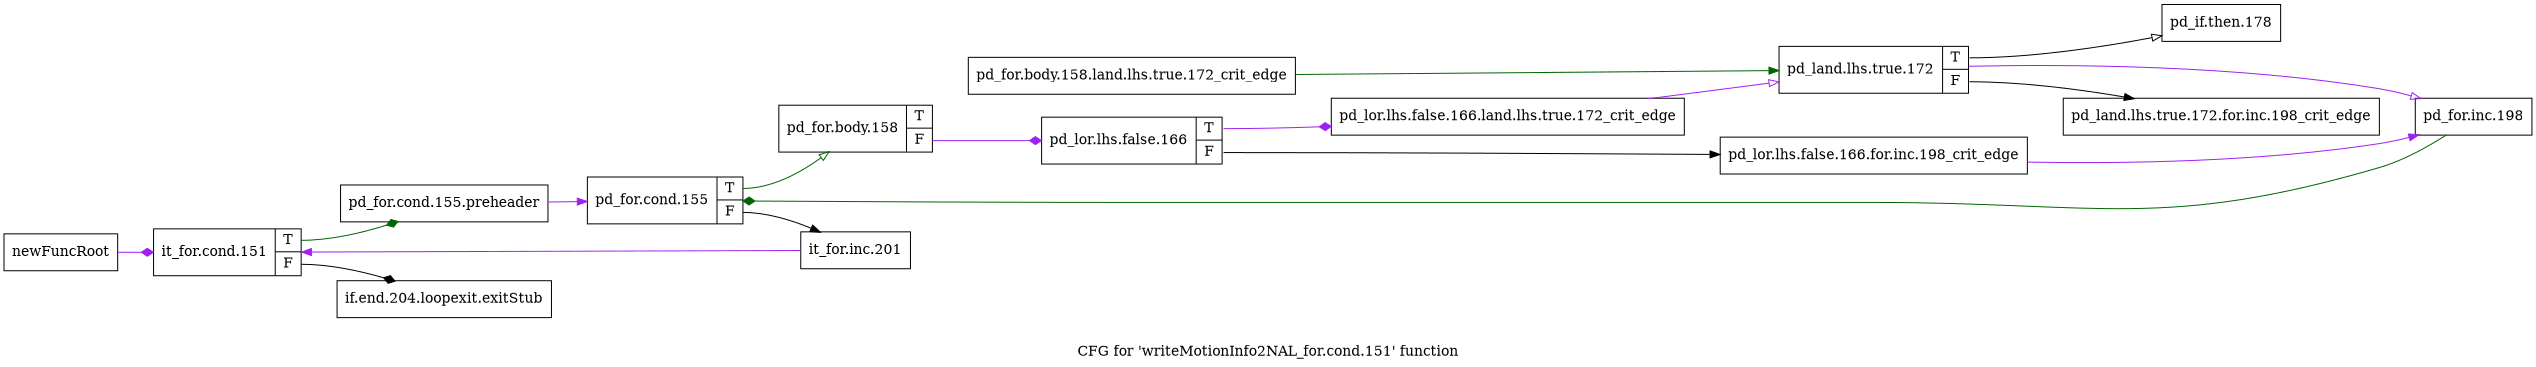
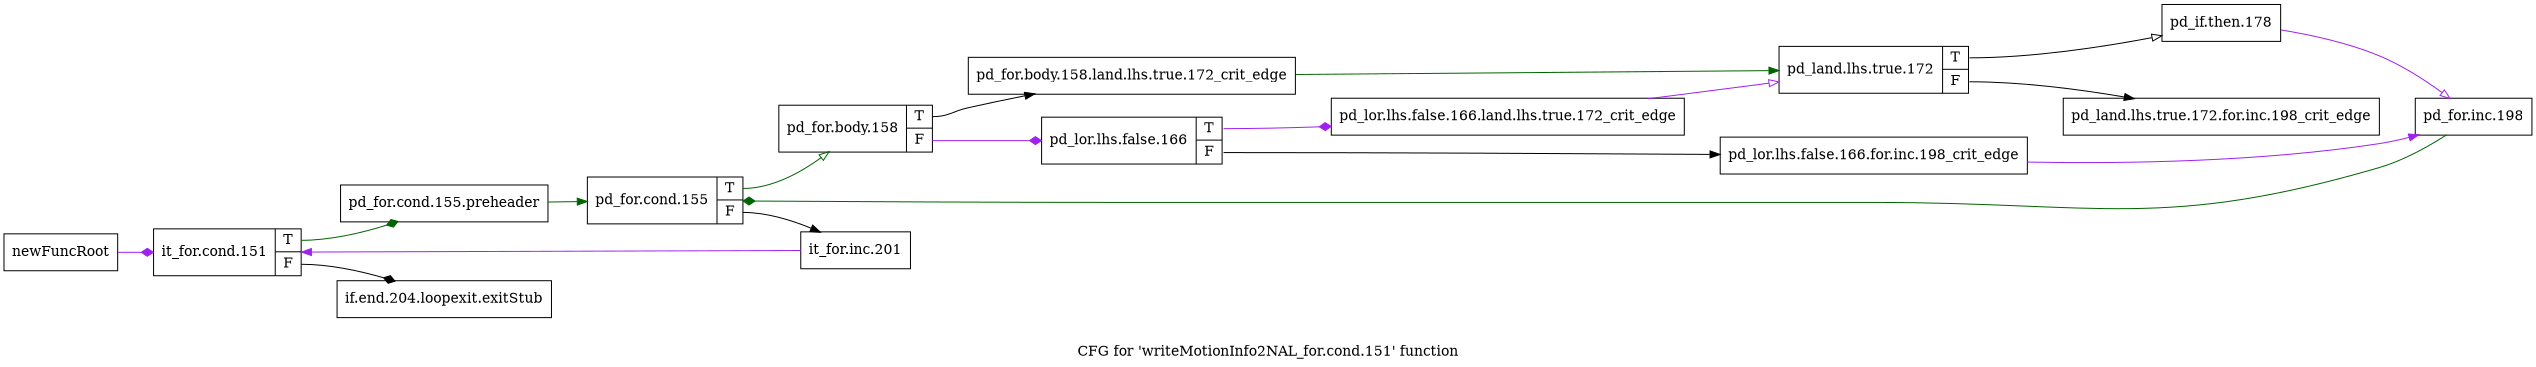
  digraph {
    label="CFG for 'writeMotionInfo2NAL_for.cond.151' function"
    rankdir=LR
    node [shape=record]
    edge [arrowhead=normal color=purple]
    n1 [label="{newFuncRoot}"]
    n2 [label="{it_for.cond.151|{<s0>T|<s1>F}}"]
    n3 [label="{if.end.204.loopexit.exitStub}"]
    n4 [label="{pd_for.cond.155.preheader}"]
    n5 [label="{pd_for.cond.155|{<s0>T|<s1>F}}"]
    n6 [label="{pd_for.body.158|{<s0>T|<s1>F}}"]
    n7 [label="{it_for.inc.201}"]
    n8 [label="{pd_for.body.158.land.lhs.true.172_crit_edge}"]
    n9 [label="{pd_lor.lhs.false.166|{<s0>T|<s1>F}}"]
    n10 [label="{pd_land.lhs.true.172|{<s0>T|<s1>F}}"]
    n11 [label="{pd_lor.lhs.false.166.land.lhs.true.172_crit_edge}"]
    n12 [label="{pd_lor.lhs.false.166.for.inc.198_crit_edge}"]
    n13 [label="{pd_if.then.178}"]
    n14 [label="{pd_land.lhs.true.172.for.inc.198_crit_edge}"]
    n15 [label="{pd_for.inc.198}"]
    n1 -> n2 [arrowhead=diamond]
    n2 -> n3 [arrowhead=diamond color=black tailport=s1]
    n2 -> n4 [arrowhead=diamond color=darkgreen tailport=s0]
-   n4 -> n5
+   n4 -> n5 [color=darkgreen]
    n5 -> n6 [arrowhead=onormal color=darkgreen tailport=s0]
    n5 -> n7 [color=black tailport=s1]
+   n6 -> n8 [color=black tailport=s0]
    n6 -> n9 [arrowhead=diamond tailport=s1]
    n7 -> n2
    n8 -> n10 [color=darkgreen]
    n9 -> n11 [arrowhead=diamond tailport=s0]
    n9 -> n12 [color=black tailport=s1]
    n10 -> n13 [arrowhead=onormal color=black tailport=s0]
    n10 -> n14 [color=black tailport=s1]
    n11 -> n10 [arrowhead=onormal]
    n12 -> n15
-   n10 -> n15 [arrowhead=onormal]
+   n13 -> n15 [arrowhead=onormal]
    n15 -> n5 [arrowhead=diamond color=darkgreen]
  }
